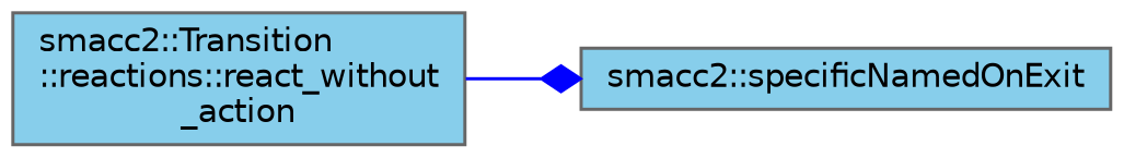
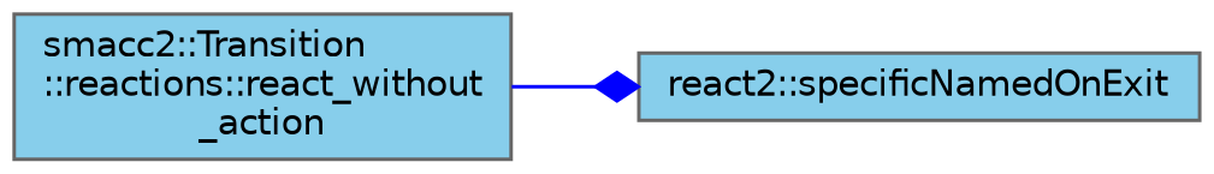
  digraph {
    rankdir=LR
    node [fillcolor=skyblue fontname=Helvetica fontsize=10 shape=box style=filled]
    n1 [color=gray40 fontcolor=black height=0.2 label="smacc2::Transition\l::reactions::react_without\l_action" width=0.4]
-   n2 [color=grey40 height=0.2 label="smacc2::specificNamedOnExit" width=0.4]
+   n2 [color=grey40 height=0.2 label="react2::specificNamedOnExit" width=0.4]
    n1 -> n2 [color=blue fontname=Helvetica fontsize=10 labelfontname=Helvetica labelfontsize=10 style=solid arrowhead=diamond]
  }
